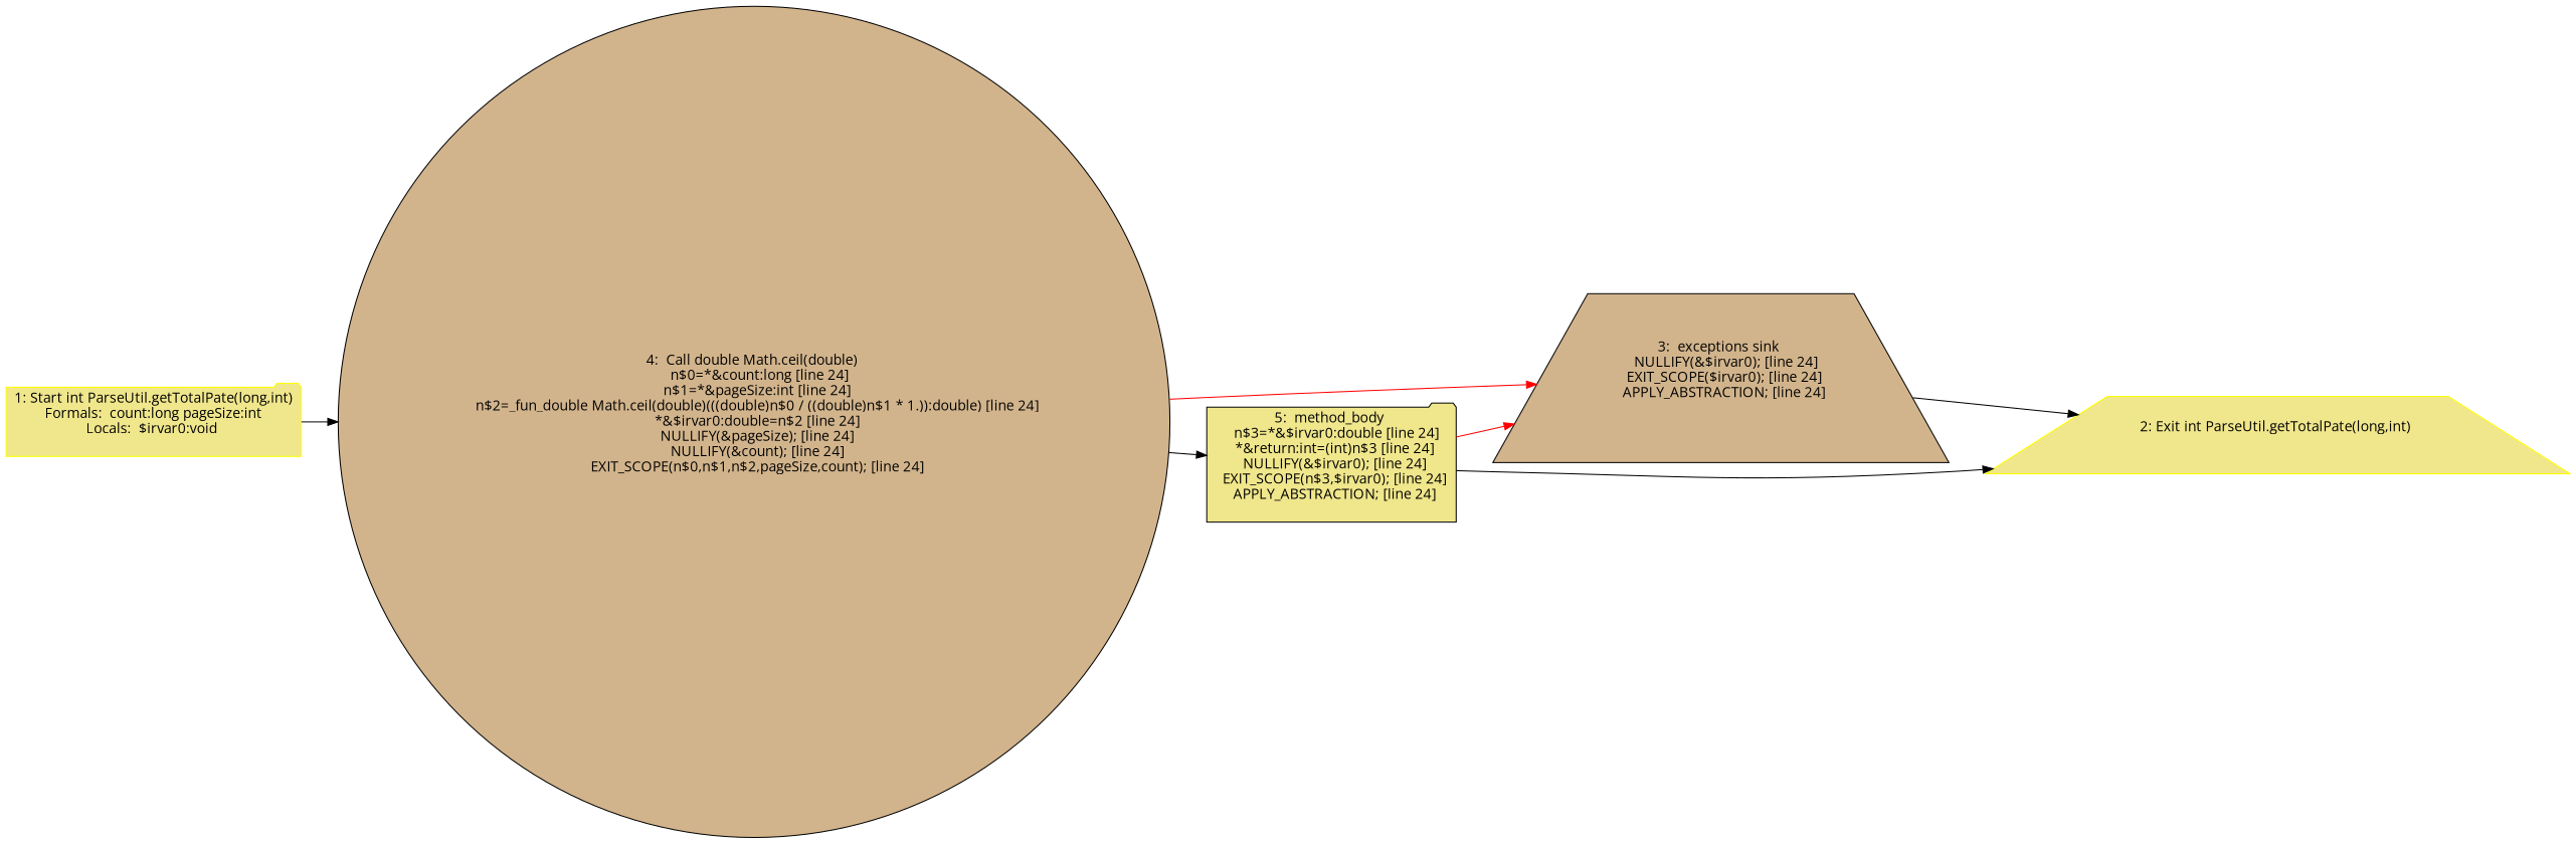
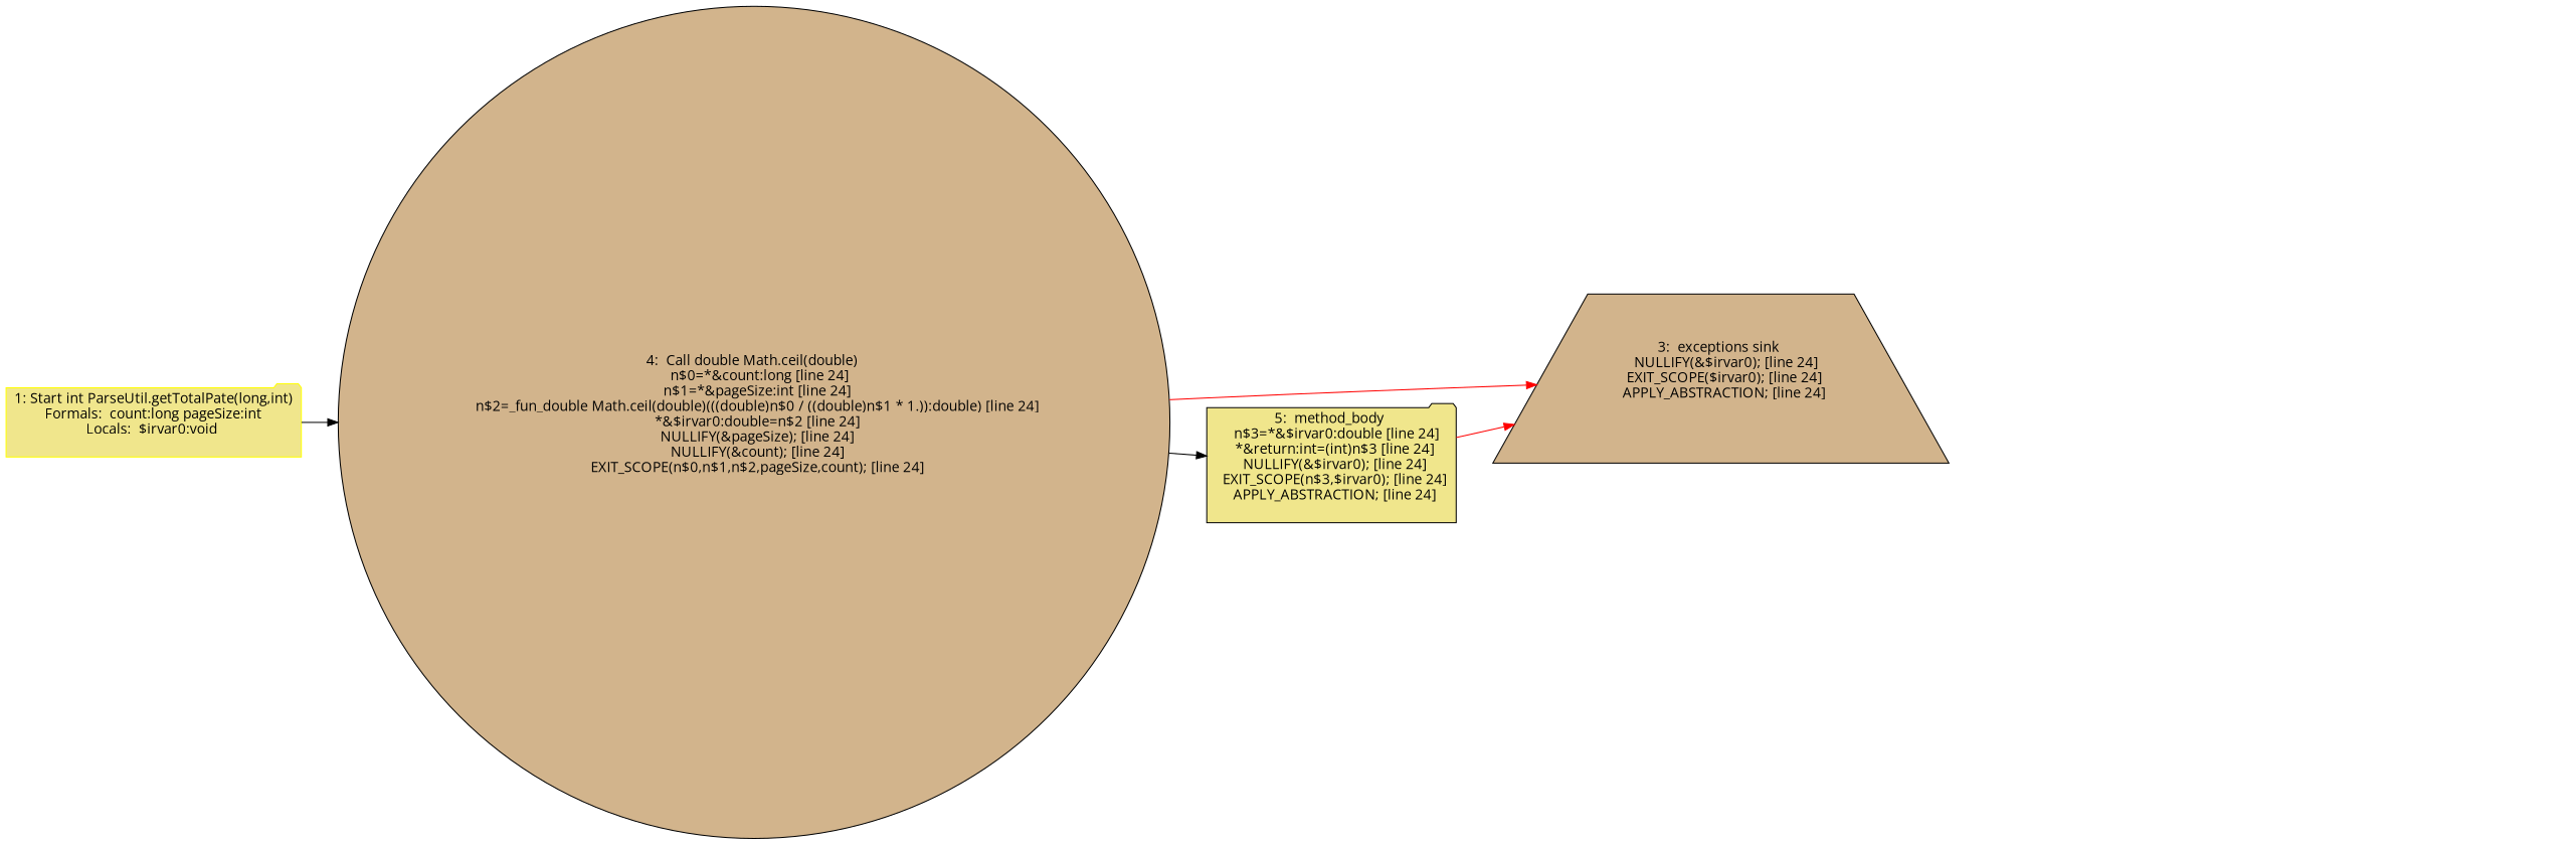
  digraph {
    rankdir=LR
    fontname="Open Sans"
    node [style=filled fillcolor=khaki shape=folder fontname="Open Sans"]
    edge [fontname="Open Sans"]
    n1 [color=yellow label="1: Start int ParseUtil.getTotalPate(long,int)\nFormals:  count:long pageSize:int\nLocals:  $irvar0:void \n  "]
    n2 [label="4:  Call double Math.ceil(double) \n   n$0=*&count:long [line 24]\n  n$1=*&pageSize:int [line 24]\n  n$2=_fun_double Math.ceil(double)(((double)n$0 / ((double)n$1 * 1.)):double) [line 24]\n  *&$irvar0:double=n$2 [line 24]\n  NULLIFY(&pageSize); [line 24]\n  NULLIFY(&count); [line 24]\n  EXIT_SCOPE(n$0,n$1,n$2,pageSize,count); [line 24]\n " shape=circle fillcolor=tan]
    n3 [label="3:  exceptions sink \n   NULLIFY(&$irvar0); [line 24]\n  EXIT_SCOPE($irvar0); [line 24]\n  APPLY_ABSTRACTION; [line 24]\n " shape=trapezium fillcolor=tan]
    n4 [label="5:  method_body \n   n$3=*&$irvar0:double [line 24]\n  *&return:int=(int)n$3 [line 24]\n  NULLIFY(&$irvar0); [line 24]\n  EXIT_SCOPE(n$3,$irvar0); [line 24]\n  APPLY_ABSTRACTION; [line 24]\n "]
-   n5 [color=yellow label="2: Exit int ParseUtil.getTotalPate(long,int) \n  " shape=trapezium]
    n1 -> n2
    n2 -> n3 [color=red]
    n2 -> n4
-   n3 -> n5
    n4 -> n3 [color=red]
-   n4 -> n5
  }
